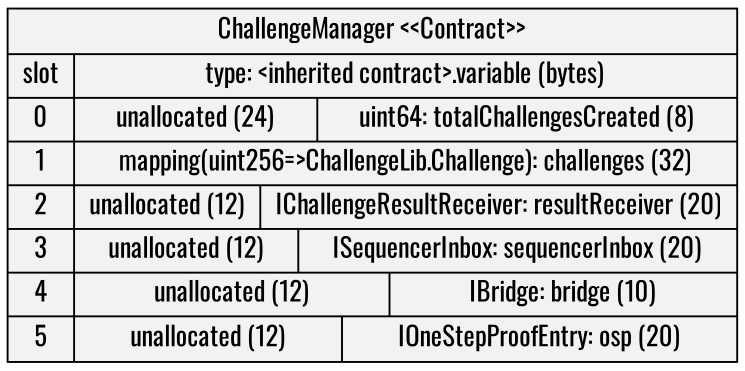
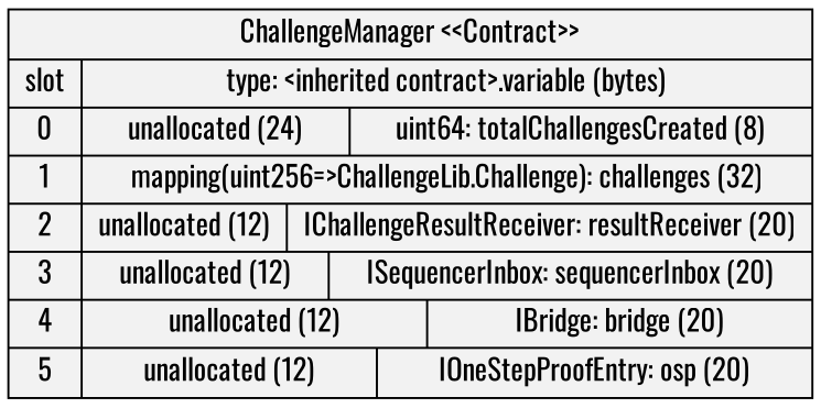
  digraph {
    arrowhead=open
    color=black
    rankdir=LR
    fontname=Oswald
-   n1 [fillcolor=gray95 fontname=Oswald label="ChallengeManager \<\<Contract\>\>\n | {{ slot| 0 | 1 | 2 | 3 | 4 | 5 } | { type: \<inherited contract\>.variable (bytes) | {  unallocated (24)  |  uint64: totalChallengesCreated (8) } | {  mapping\(uint256=\>ChallengeLib.Challenge\): challenges (32) } | {  unallocated (12)  |  IChallengeResultReceiver: resultReceiver (20) } | {  unallocated (12)  |  ISequencerInbox: sequencerInbox (20) } | {  unallocated (12)  |  IBridge: bridge (10) } | {  unallocated (12)  |  IOneStepProofEntry: osp (20) }}}" shape=record style=filled]
+   n1 [fillcolor=gray95 fontname=Oswald label="ChallengeManager \<\<Contract\>\>\n | {{ slot| 0 | 1 | 2 | 3 | 4 | 5 } | { type: \<inherited contract\>.variable (bytes) | {  unallocated (24)  |  uint64: totalChallengesCreated (8) } | {  mapping\(uint256=\>ChallengeLib.Challenge\): challenges (32) } | {  unallocated (12)  |  IChallengeResultReceiver: resultReceiver (20) } | {  unallocated (12)  |  ISequencerInbox: sequencerInbox (20) } | {  unallocated (12)  |  IBridge: bridge (20) } | {  unallocated (12)  |  IOneStepProofEntry: osp (20) }}}" shape=record style=filled]
  }
